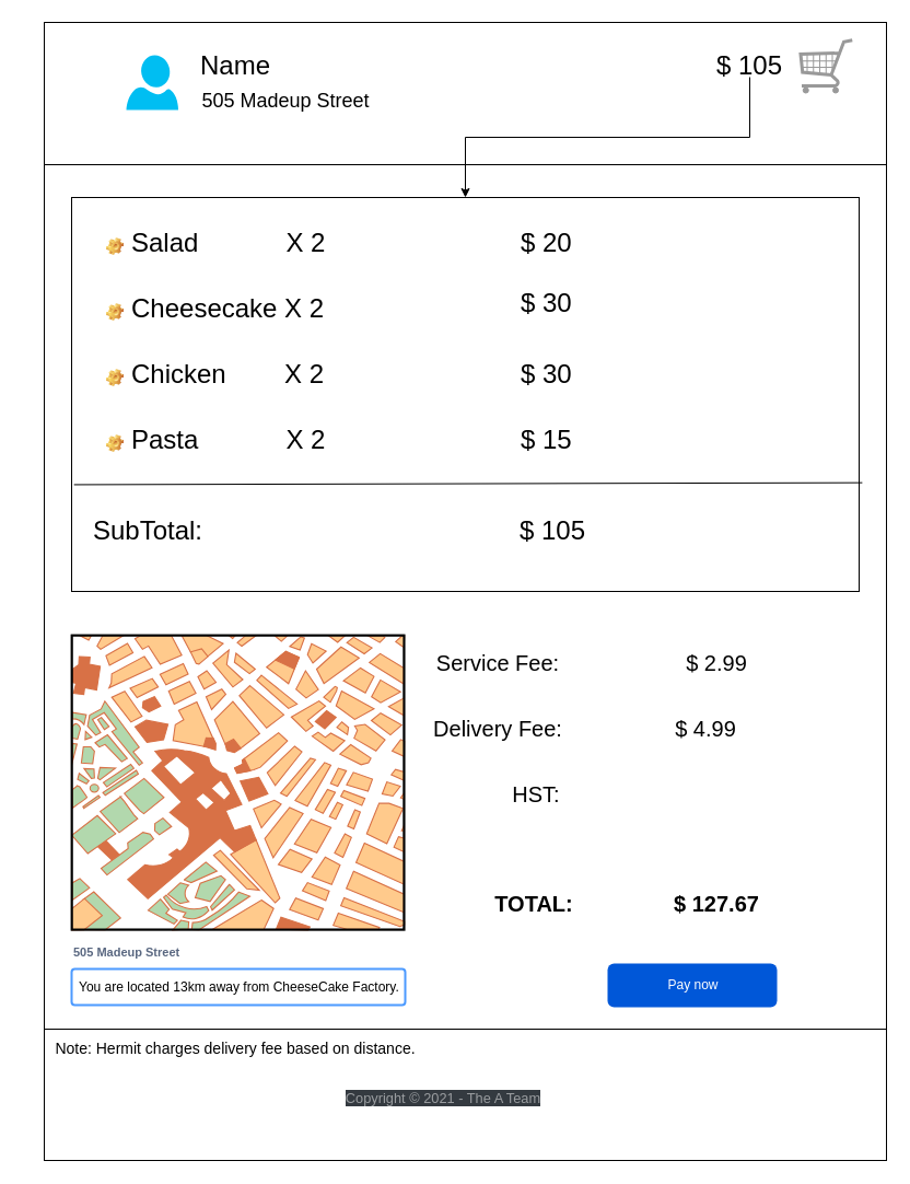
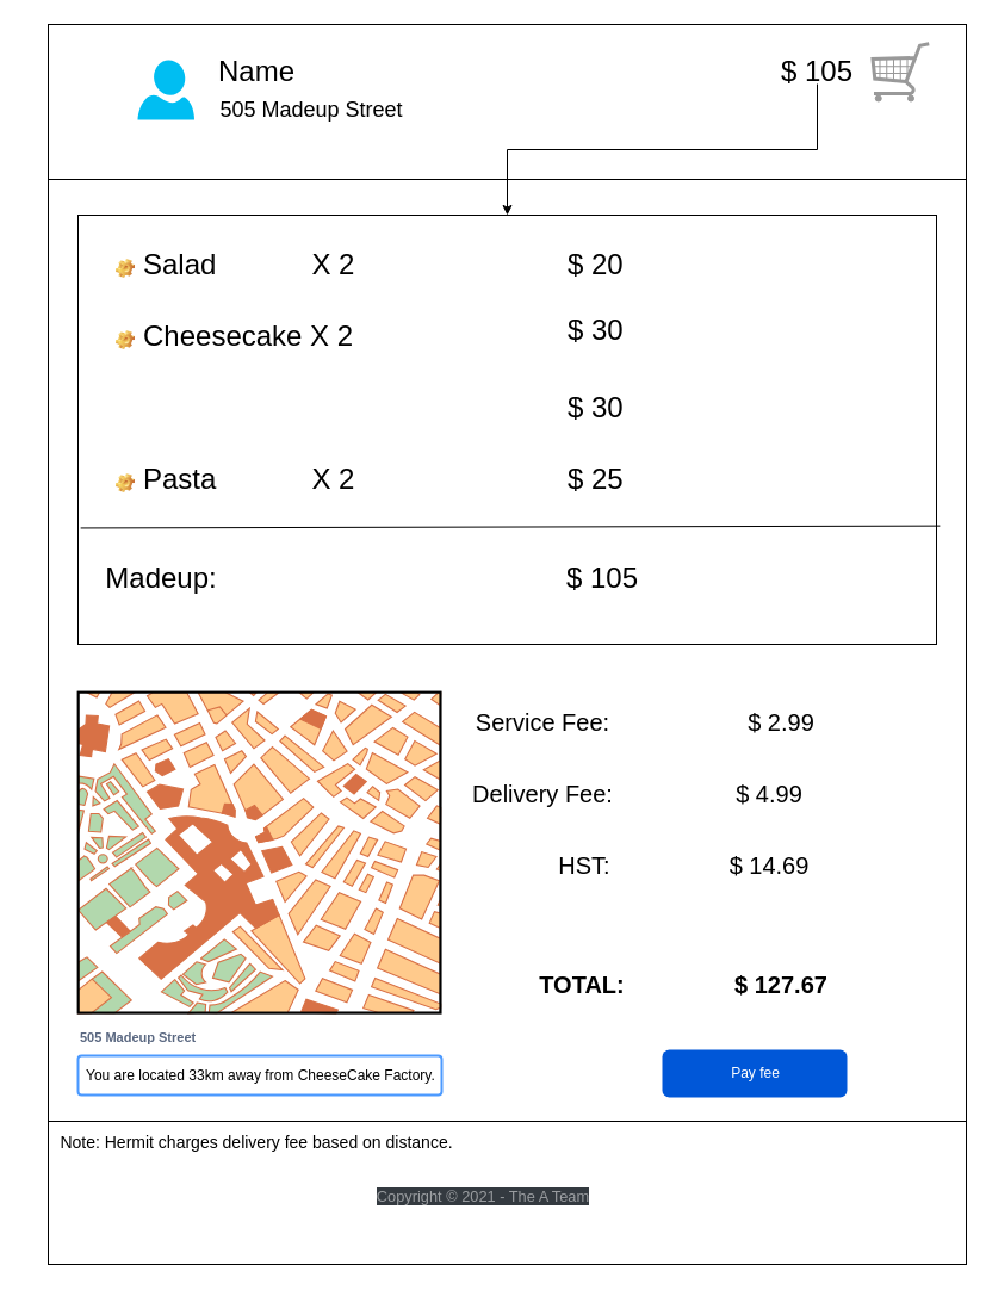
  <mxCell id="0" />
  <mxCell id="1" parent="0" />
  <mxCell id="2" value="" style="rounded=0;whiteSpace=wrap;html=1;" parent="1" vertex="1"><mxGeometry x="40" y="20" width="770" height="1040" as="geometry" /></mxCell>
  <mxCell id="3" value="" style="rounded=0;whiteSpace=wrap;html=1;" parent="1" vertex="1"><mxGeometry x="40" y="20" width="770" height="130" as="geometry" /></mxCell>
  <mxCell id="4" value="" style="verticalLabelPosition=bottom;shadow=0;dashed=0;align=center;html=1;verticalAlign=top;strokeWidth=1;shape=mxgraph.mockup.misc.map;" parent="1" vertex="1"><mxGeometry x="65" y="580" width="305" height="270" as="geometry" /></mxCell>
  <mxCell id="5" value="" style="rounded=0;whiteSpace=wrap;html=1;" parent="1" vertex="1"><mxGeometry x="65" y="180" width="720" height="360" as="geometry" /></mxCell>
  <mxCell id="6" value="Salad            X 2&#10;" style="label;fontStyle=0;strokeColor=none;fillColor=none;align=left;verticalAlign=top;overflow=hidden;spacingLeft=28;spacingRight=4;rotatable=0;points=[[0,0.5],[1,0.5]];portConstraint=eastwest;imageWidth=16;imageHeight=16;image=img/clipart/Gear_128x128.png;fontSize=24;" parent="1" vertex="1"><mxGeometry x="90" y="200" width="220" height="50" as="geometry" /></mxCell>
  <mxCell id="7" value="$ 20" style="text;strokeColor=none;fillColor=none;align=left;verticalAlign=top;spacingLeft=4;spacingRight=4;overflow=hidden;rotatable=0;points=[[0,0.5],[1,0.5]];portConstraint=eastwest;fontSize=24;" parent="1" vertex="1"><mxGeometry x="470" y="200" width="190" height="60" as="geometry" /></mxCell>
  <mxCell id="8" value="Cheesecake X 2&#10;" style="label;fontStyle=0;strokeColor=none;fillColor=none;align=left;verticalAlign=top;overflow=hidden;spacingLeft=28;spacingRight=4;rotatable=0;points=[[0,0.5],[1,0.5]];portConstraint=eastwest;imageWidth=16;imageHeight=16;image=img/clipart/Gear_128x128.png;fontSize=24;" parent="1" vertex="1"><mxGeometry x="90" y="260" width="250" height="50" as="geometry" /></mxCell>
- <mxCell id="9" value="Chicken        X 2&#10;" style="label;fontStyle=0;strokeColor=none;fillColor=none;align=left;verticalAlign=top;overflow=hidden;spacingLeft=28;spacingRight=4;rotatable=0;points=[[0,0.5],[1,0.5]];portConstraint=eastwest;imageWidth=16;imageHeight=16;image=img/clipart/Gear_128x128.png;fontSize=24;" parent="1" vertex="1"><mxGeometry x="90" y="320" width="220" height="50" as="geometry" /></mxCell>
  <mxCell id="10" value="Pasta            X 2&#10;" style="label;fontStyle=0;strokeColor=none;fillColor=none;align=left;verticalAlign=top;overflow=hidden;spacingLeft=28;spacingRight=4;rotatable=0;points=[[0,0.5],[1,0.5]];portConstraint=eastwest;imageWidth=16;imageHeight=16;image=img/clipart/Gear_128x128.png;fontSize=24;" parent="1" vertex="1"><mxGeometry x="90" y="380" width="220" height="50" as="geometry" /></mxCell>
  <mxCell id="11" value="$ 30" style="text;strokeColor=none;fillColor=none;align=left;verticalAlign=top;spacingLeft=4;spacingRight=4;overflow=hidden;rotatable=0;points=[[0,0.5],[1,0.5]];portConstraint=eastwest;fontSize=24;" parent="1" vertex="1"><mxGeometry x="470" y="255" width="190" height="60" as="geometry" /></mxCell>
  <mxCell id="12" value="$ 30" style="text;strokeColor=none;fillColor=none;align=left;verticalAlign=top;spacingLeft=4;spacingRight=4;overflow=hidden;rotatable=0;points=[[0,0.5],[1,0.5]];portConstraint=eastwest;fontSize=24;" parent="1" vertex="1"><mxGeometry x="470" y="320" width="190" height="60" as="geometry" /></mxCell>
- <mxCell id="13" value="$ 15" style="text;strokeColor=none;fillColor=none;align=left;verticalAlign=top;spacingLeft=4;spacingRight=4;overflow=hidden;rotatable=0;points=[[0,0.5],[1,0.5]];portConstraint=eastwest;fontSize=24;" parent="1" vertex="1"><mxGeometry x="470" y="380" width="190" height="60" as="geometry" /></mxCell>
+ <mxCell id="13" value="$ 25" style="text;strokeColor=none;fillColor=none;align=left;verticalAlign=top;spacingLeft=4;spacingRight=4;overflow=hidden;rotatable=0;points=[[0,0.5],[1,0.5]];portConstraint=eastwest;fontSize=24;" parent="1" vertex="1"><mxGeometry x="470" y="380" width="190" height="60" as="geometry" /></mxCell>
  <mxCell id="14" value="" style="verticalLabelPosition=bottom;html=1;verticalAlign=top;align=center;strokeColor=none;fillColor=#00BEF2;shape=mxgraph.azure.user;fontSize=24;" parent="1" vertex="1"><mxGeometry x="115" y="50" width="47.5" height="50" as="geometry" /></mxCell>
  <mxCell id="15" value="Name" style="text;html=1;strokeColor=none;fillColor=none;align=center;verticalAlign=middle;whiteSpace=wrap;rounded=0;fontSize=24;" parent="1" vertex="1"><mxGeometry x="195" y="50" width="40" height="20" as="geometry" /></mxCell>
  <mxCell id="16" value="" style="verticalLabelPosition=bottom;shadow=0;dashed=0;align=center;html=1;verticalAlign=top;strokeWidth=1;shape=mxgraph.mockup.misc.shoppingCart;strokeColor=#999999;fontSize=24;" parent="1" vertex="1"><mxGeometry x="730" y="35" width="50" height="50" as="geometry" /></mxCell>
  <mxCell id="17" value="" style="edgeStyle=orthogonalEdgeStyle;rounded=0;orthogonalLoop=1;jettySize=auto;html=1;fontSize=24;" parent="1" source="18" target="5" edge="1"><mxGeometry relative="1" as="geometry" /></mxCell>
  <mxCell id="18" value="$ 105" style="text;html=1;strokeColor=none;fillColor=none;align=center;verticalAlign=middle;whiteSpace=wrap;rounded=0;fontSize=24;" parent="1" vertex="1"><mxGeometry x="650" y="50" width="70" height="20" as="geometry" /></mxCell>
  <mxCell id="19" value="&lt;font style=&quot;font-size: 18px&quot;&gt;505 Madeup Street&lt;/font&gt;" style="text;html=1;strokeColor=none;fillColor=none;align=center;verticalAlign=middle;whiteSpace=wrap;rounded=0;fontSize=24;" parent="1" vertex="1"><mxGeometry x="176" y="70" width="170" height="40" as="geometry" /></mxCell>
  <mxCell id="20" value="" style="endArrow=none;html=1;fontSize=24;entryX=1.004;entryY=0.724;entryDx=0;entryDy=0;entryPerimeter=0;exitX=0.003;exitY=0.729;exitDx=0;exitDy=0;exitPerimeter=0;" parent="1" source="5" target="5" edge="1"><mxGeometry width="50" height="50" relative="1" as="geometry"><mxPoint x="110" y="540" as="sourcePoint" /><mxPoint x="160" y="490" as="targetPoint" /><Array as="points" /></mxGeometry></mxCell>
- <mxCell id="21" value="SubTotal:" style="text;html=1;strokeColor=none;fillColor=none;align=center;verticalAlign=middle;whiteSpace=wrap;rounded=0;fontSize=24;" parent="1" vertex="1"><mxGeometry x="80" y="470" width="110" height="30" as="geometry" /></mxCell>
+ <mxCell id="21" value="Madeup:" style="text;html=1;strokeColor=none;fillColor=none;align=center;verticalAlign=middle;whiteSpace=wrap;rounded=0;fontSize=24;" parent="1" vertex="1"><mxGeometry x="80" y="470" width="110" height="30" as="geometry" /></mxCell>
  <mxCell id="22" value="$ 105" style="text;html=1;strokeColor=none;fillColor=none;align=center;verticalAlign=middle;whiteSpace=wrap;rounded=0;fontSize=24;" parent="1" vertex="1"><mxGeometry x="450" y="470" width="110" height="30" as="geometry" /></mxCell>
  <mxCell id="23" value="&lt;font style=&quot;font-size: 20px&quot;&gt;Service Fee:&lt;/font&gt;" style="text;html=1;strokeColor=none;fillColor=none;align=center;verticalAlign=middle;whiteSpace=wrap;rounded=0;fontSize=24;" parent="1" vertex="1"><mxGeometry x="390" y="590" width="130" height="30" as="geometry" /></mxCell>
  <mxCell id="24" value="&lt;span style=&quot;font-size: 20px&quot;&gt;$ 2.99&lt;/span&gt;" style="text;html=1;strokeColor=none;fillColor=none;align=center;verticalAlign=middle;whiteSpace=wrap;rounded=0;fontSize=24;" parent="1" vertex="1"><mxGeometry x="590" y="590" width="130" height="30" as="geometry" /></mxCell>
  <mxCell id="25" value="&lt;font style=&quot;font-size: 20px&quot;&gt;Delivery Fee:&lt;/font&gt;" style="text;html=1;strokeColor=none;fillColor=none;align=center;verticalAlign=middle;whiteSpace=wrap;rounded=0;fontSize=24;" parent="1" vertex="1"><mxGeometry x="390" y="650" width="130" height="30" as="geometry" /></mxCell>
  <mxCell id="26" value="&lt;span style=&quot;font-size: 20px&quot;&gt;$ 4.99&lt;/span&gt;" style="text;html=1;strokeColor=none;fillColor=none;align=center;verticalAlign=middle;whiteSpace=wrap;rounded=0;fontSize=24;" parent="1" vertex="1"><mxGeometry x="580" y="650" width="130" height="30" as="geometry" /></mxCell>
  <mxCell id="27" value="505 Madeup Street" style="fillColor=none;strokeColor=none;html=1;fontSize=11;fontStyle=0;align=left;fontColor=#596780;fontStyle=1;fontSize=11" parent="1" vertex="1"><mxGeometry x="65" y="860" width="240" height="20" as="geometry" /></mxCell>
- <mxCell id="28" value="You are located 13km away from CheeseCake Factory." style="rounded=1;arcSize=9;align=left;spacingLeft=5;strokeColor=#4C9AFF;html=1;strokeWidth=2;fontSize=12" parent="1" vertex="1"><mxGeometry x="65" y="885" width="305" height="33" as="geometry" /></mxCell>
+ <mxCell id="28" value="You are located 33km away from CheeseCake Factory." style="rounded=1;arcSize=9;align=left;spacingLeft=5;strokeColor=#4C9AFF;html=1;strokeWidth=2;fontSize=12" parent="1" vertex="1"><mxGeometry x="65" y="885" width="305" height="33" as="geometry" /></mxCell>
  <mxCell id="29" value="" style="rounded=0;whiteSpace=wrap;html=1;fontSize=24;" parent="1" vertex="1"><mxGeometry x="40" y="940" width="770" height="120" as="geometry" /></mxCell>
  <mxCell id="30" value="&lt;font style=&quot;font-size: 14px&quot;&gt;Note: Hermit charges delivery fee based on distance.&lt;/font&gt;" style="text;html=1;strokeColor=none;fillColor=none;align=center;verticalAlign=middle;whiteSpace=wrap;rounded=0;fontSize=24;" parent="1" vertex="1"><mxGeometry x="20" y="940" width="390" height="30" as="geometry" /></mxCell>
  <mxCell id="31" value="&lt;span style=&quot;color: rgba(255 , 255 , 255 , 0.5) ; font-family: , &amp;#34;blinkmacsystemfont&amp;#34; , &amp;#34;segoe ui&amp;#34; , &amp;#34;roboto&amp;#34; , &amp;#34;helvetica neue&amp;#34; , &amp;#34;arial&amp;#34; , &amp;#34;noto sans&amp;#34; , sans-serif , &amp;#34;apple color emoji&amp;#34; , &amp;#34;segoe ui emoji&amp;#34; , &amp;#34;segoe ui symbol&amp;#34; , &amp;#34;noto color emoji&amp;#34; ; font-size: 12.8px ; background-color: rgb(52 , 58 , 64)&quot;&gt;Copyright © 2021 - The A Team&lt;/span&gt;" style="text;html=1;strokeColor=none;fillColor=none;align=center;verticalAlign=middle;whiteSpace=wrap;rounded=0;fontSize=24;" parent="1" vertex="1"><mxGeometry x="210" y="985" width="390" height="30" as="geometry" /></mxCell>
  <mxCell id="32" value="&lt;span style=&quot;font-size: 20px&quot;&gt;HST:&lt;/span&gt;" style="text;html=1;strokeColor=none;fillColor=none;align=center;verticalAlign=middle;whiteSpace=wrap;rounded=0;fontSize=24;" parent="1" vertex="1"><mxGeometry x="425" y="710" width="130" height="30" as="geometry" /></mxCell>
+ <mxCell id="33" value="&lt;span style=&quot;font-size: 20px&quot;&gt;$ 14.69&lt;/span&gt;" style="text;html=1;strokeColor=none;fillColor=none;align=center;verticalAlign=middle;whiteSpace=wrap;rounded=0;fontSize=24;" parent="1" vertex="1"><mxGeometry x="580" y="710" width="130" height="30" as="geometry" /></mxCell>
  <mxCell id="34" value="&lt;span style=&quot;font-size: 20px&quot;&gt;&lt;b&gt;TOTAL:&lt;/b&gt;&lt;/span&gt;" style="text;html=1;strokeColor=none;fillColor=none;align=center;verticalAlign=middle;whiteSpace=wrap;rounded=0;fontSize=24;" parent="1" vertex="1"><mxGeometry x="422.5" y="810" width="130" height="30" as="geometry" /></mxCell>
  <mxCell id="35" value="&lt;span style=&quot;font-size: 20px&quot;&gt;&lt;b&gt;$ 127.67&lt;/b&gt;&lt;/span&gt;" style="text;html=1;strokeColor=none;fillColor=none;align=center;verticalAlign=middle;whiteSpace=wrap;rounded=0;fontSize=24;" parent="1" vertex="1"><mxGeometry x="590" y="810" width="130" height="30" as="geometry" /></mxCell>
- <mxCell id="36" value="Pay now" style="rounded=1;fillColor=#0057D8;align=center;strokeColor=none;html=1;fontColor=#ffffff;fontSize=12" parent="1" vertex="1"><mxGeometry x="555" y="880" width="155" height="40" as="geometry" /></mxCell>
+ <mxCell id="36" value="Pay fee" style="rounded=1;fillColor=#0057D8;align=center;strokeColor=none;html=1;fontColor=#ffffff;fontSize=12" parent="1" vertex="1"><mxGeometry x="555" y="880" width="155" height="40" as="geometry" /></mxCell>
